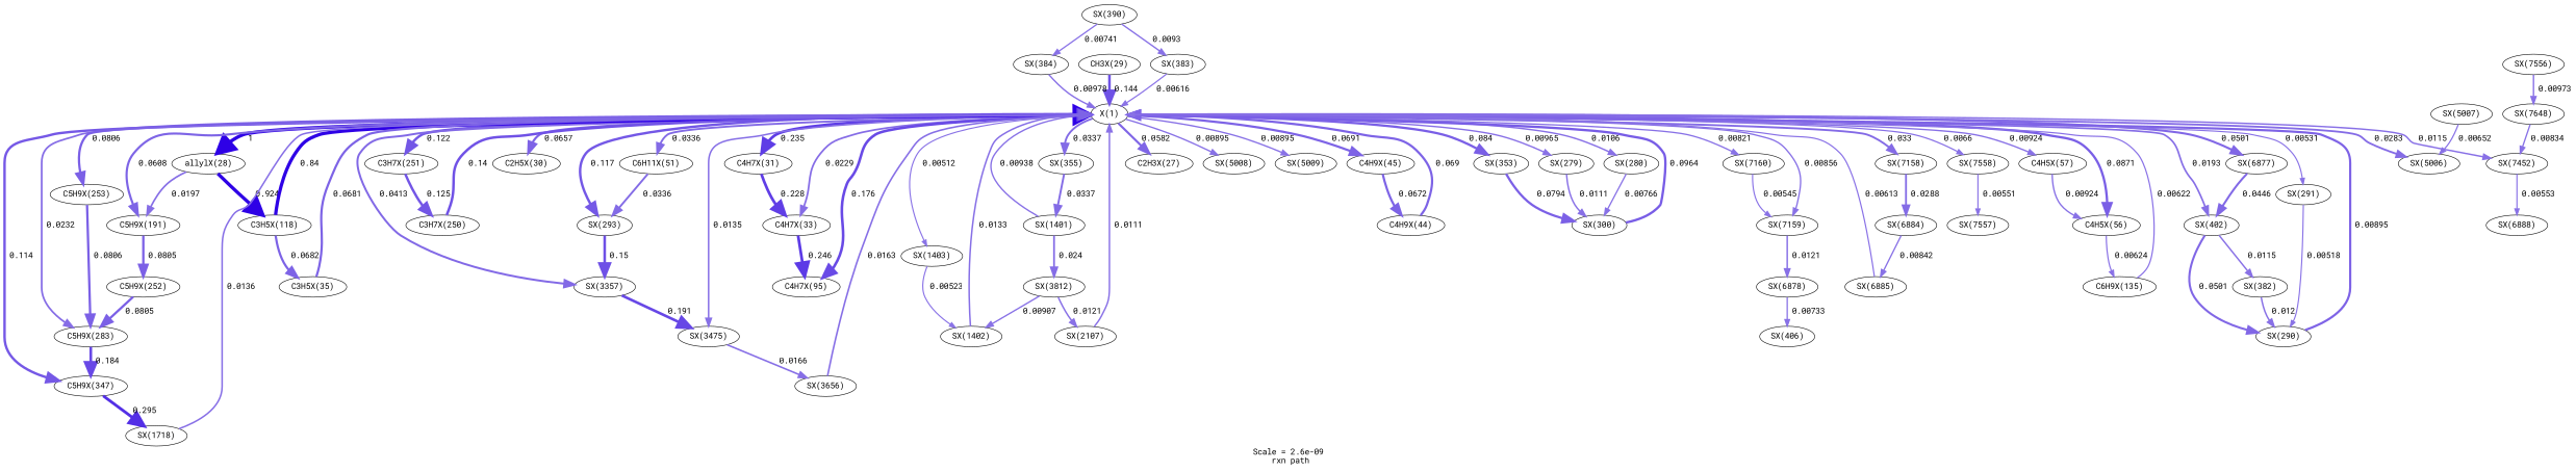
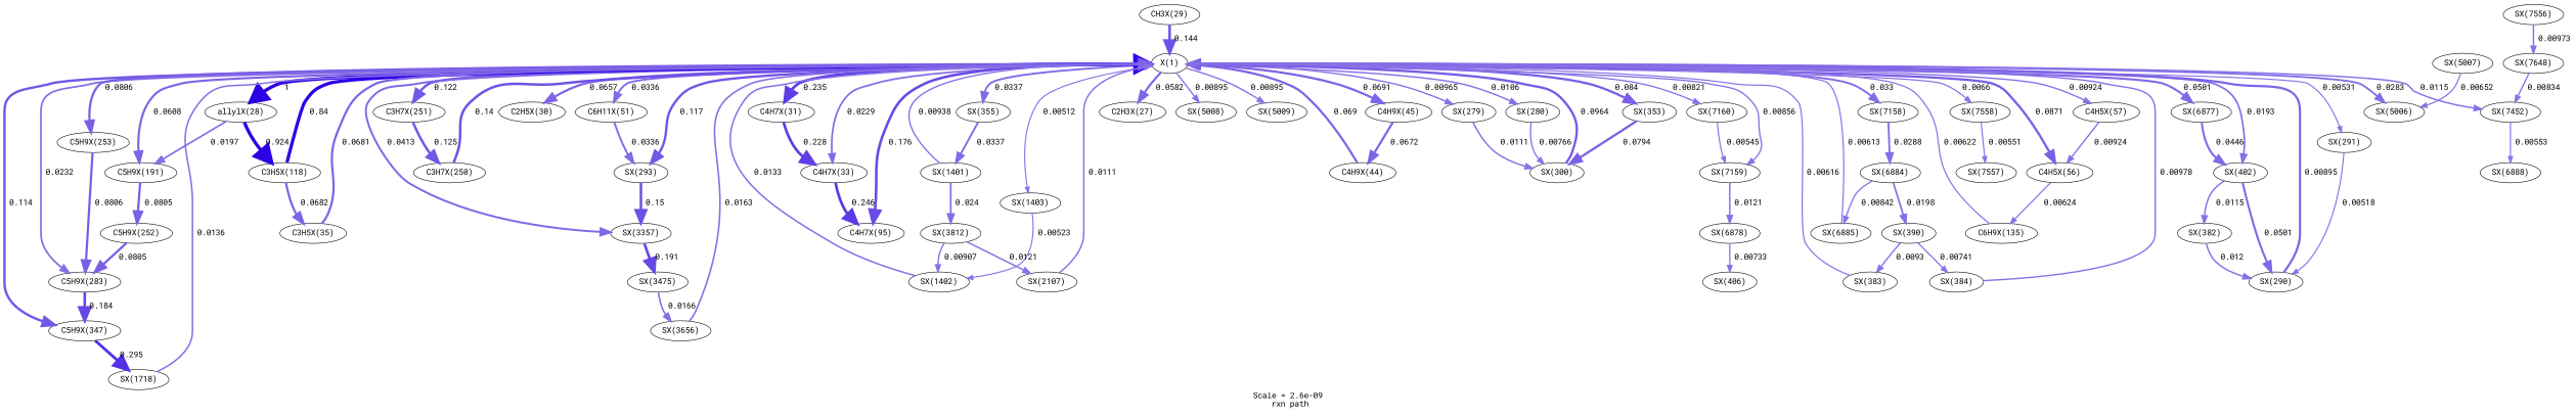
  digraph {
    fontname="Roboto Mono"
    label="Scale = 2.6e-09\l rxn path"
    node [fontname="Roboto Mono"]
    edge [arrowsize=1.23 color="0.7, 0.509, 0.9" fontname="Roboto Mono" style="setlinewidth(4.1)"]
    n1 [label="X(1)"]
    n2 [label="C2H3X(27)"]
    n3 [label="C4H7X(31)"]
    n4 [label="C4H7X(33)"]
    n5 [label="C4H7X(95)"]
    n6 [label="C4H5X(56)"]
    n7 [label="C4H5X(57)"]
    n8 [label="allylX(28)"]
    n9 [label="C2H5X(30)"]
    n10 [label="C3H7X(251)"]
    n11 [label="C5H9X(347)"]
    n12 [label="C5H9X(283)"]
    n13 [label="C5H9X(253)"]
    n14 [label="SX(293)"]
    n15 [label="SX(3357)"]
    n16 [label="C6H11X(51)"]
    n17 [label="SX(3475)"]
    n18 [label="SX(1403)"]
    n19 [label="SX(355)"]
    n20 [label="SX(5006)"]
    n21 [label="SX(5008)"]
    n22 [label="SX(5009)"]
    n23 [label="C4H9X(45)"]
    n24 [label="SX(353)"]
    n25 [label="SX(279)"]
    n26 [label="SX(7160)"]
    n27 [label="SX(280)"]
    n28 [label="SX(7158)"]
    n29 [label="SX(7558)"]
    n30 [label="SX(6877)"]
    n31 [label="SX(402)"]
    n32 [label="C5H9X(191)"]
    n33 [label="SX(7159)"]
    n34 [label="SX(291)"]
    n35 [label="SX(7452)"]
    n36 [label="C6H9X(135)"]
    n37 [label="C3H5X(118)"]
    n38 [label="C3H7X(250)"]
    n39 [label="SX(1718)"]
    n40 [label="SX(3656)"]
    n41 [label="SX(1402)"]
    n42 [label="SX(1401)"]
    n43 [label="C4H9X(44)"]
    n44 [label="SX(300)"]
    n45 [label="SX(7556)"]
    n46 [label="SX(7648)"]
    n47 [label="SX(6884)"]
    n48 [label="SX(7557)"]
    n49 [label="SX(290)"]
    n50 [label="SX(382)"]
    n51 [label="C5H9X(252)"]
    n52 [label="SX(6878)"]
    n53 [label="C3H5X(35)"]
    n54 [label="CH3X(29)"]
    n55 [label="SX(2107)"]
    n56 [label="SX(3812)"]
    n57 [label="SX(6885)"]
    n58 [label="SX(390)"]
    n59 [label="SX(406)"]
    n60 [label="SX(383)"]
    n61 [label="SX(384)"]
    n62 [label="SX(5007)"]
    n63 [label="SX(6888)"]
    n1 -> n2 [arrowsize=1.93 color="0.7, 0.558, 0.9" label=" 0.0582" style="setlinewidth(3.85)"]
    n1 -> n3 [arrowsize=2.45 color="0.7, 0.735, 0.9" label=" 0.235" style="setlinewidth(4.91)"]
    n1 -> n4 [arrowsize=1.57 color="0.7, 0.523, 0.9" label=" 0.0229" style="setlinewidth(3.15)"]
    n1 -> n5 [arrowsize=2.34 color="0.7, 0.676, 0.9" label=" 0.176" style="setlinewidth(4.69)"]
    n1 -> n6 [arrowsize=2.08 color="0.7, 0.587, 0.9" label=" 0.0871" style="setlinewidth(4.16)"]
    n1 -> n7 [label=" 0.00924" style="setlinewidth(2.46)"]
    n1 -> n8 [arrowsize=3 color="0.7, 1.5, 0.9" label=" 1" style="setlinewidth(6)"]
    n1 -> n9 [arrowsize=1.97 color="0.7, 0.566, 0.9" label=" 0.0657" style="setlinewidth(3.94)"]
    n1 -> n10 [arrowsize=2.21 color="0.7, 0.622, 0.9" label=" 0.122" style="setlinewidth(4.41)"]
    n1 -> n11 [arrowsize=2.18 color="0.7, 0.614, 0.9" label=" 0.114" style="setlinewidth(4.36)"]
    n1 -> n12 [arrowsize=1.58 color="0.7, 0.523, 0.9" label=" 0.0232" style="setlinewidth(3.16)"]
    n1 -> n13 [arrowsize=2.05 color="0.7, 0.581, 0.9" label=" 0.0806"]
    n1 -> n14 [arrowsize=2.19 color="0.7, 0.617, 0.9" label=" 0.117" style="setlinewidth(4.38)"]
    n1 -> n15 [arrowsize=1.8 color="0.7, 0.541, 0.9" label=" 0.0413" style="setlinewidth(3.59)"]
    n1 -> n16 [arrowsize=1.72 color="0.7, 0.534, 0.9" label=" 0.0336" style="setlinewidth(3.44)"]
-   n1 -> n17 [arrowsize=1.37 color="0.7, 0.513, 0.9" label=" 0.0135" style="setlinewidth(2.75)"]
    n1 -> n18 [arrowsize=1.01 color="0.7, 0.505, 0.9" label=" 0.00512" style="setlinewidth(2.02)"]
    n1 -> n19 [arrowsize=1.72 color="0.7, 0.534, 0.9" label=" 0.0337" style="setlinewidth(3.44)"]
    n1 -> n20 [arrowsize=1.65 color="0.7, 0.528, 0.9" label=" 0.0283" style="setlinewidth(3.31)"]
    n1 -> n21 [arrowsize=1.22 label=" 0.00895" style="setlinewidth(2.44)"]
    n1 -> n22 [arrowsize=1.22 label=" 0.00895" style="setlinewidth(2.44)"]
    n1 -> n23 [arrowsize=1.99 color="0.7, 0.569, 0.9" label=" 0.0691" style="setlinewidth(3.98)"]
    n1 -> n24 [arrowsize=2.07 color="0.7, 0.584, 0.9" label=" 0.084" style="setlinewidth(4.13)"]
    n1 -> n25 [arrowsize=1.25 color="0.7, 0.51, 0.9" label=" 0.00965" style="setlinewidth(2.5)"]
    n1 -> n26 [arrowsize=1.19 color="0.7, 0.508, 0.9" label=" 0.00821" style="setlinewidth(2.37)"]
    n1 -> n27 [arrowsize=1.29 color="0.7, 0.511, 0.9" label=" 0.0106" style="setlinewidth(2.57)"]
    n1 -> n28 [arrowsize=1.71 color="0.7, 0.533, 0.9" label=" 0.033" style="setlinewidth(3.42)"]
    n1 -> n29 [arrowsize=1.1 color="0.7, 0.507, 0.9" label=" 0.0066" style="setlinewidth(2.21)"]
    n1 -> n30 [arrowsize=1.87 color="0.7, 0.55, 0.9" label=" 0.0501" style="setlinewidth(3.74)"]
    n1 -> n31 [arrowsize=1.51 color="0.7, 0.519, 0.9" label=" 0.0193" style="setlinewidth(3.02)"]
    n1 -> n32 [arrowsize=1.94 color="0.7, 0.561, 0.9" label=" 0.0608" style="setlinewidth(3.89)"]
    n1 -> n33 [arrowsize=1.2 label=" 0.00856" style="setlinewidth(2.41)"]
    n1 -> n34 [arrowsize=1.02 color="0.7, 0.505, 0.9" label=" 0.00531" style="setlinewidth(2.05)"]
    n1 -> n35 [arrowsize=1.31 color="0.7, 0.511, 0.9" label=" 0.0115" style="setlinewidth(2.63)"]
    n3 -> n4 [arrowsize=2.44 color="0.7, 0.728, 0.9" label=" 0.228" style="setlinewidth(4.89)"]
    n4 -> n5 [arrowsize=2.47 color="0.7, 0.746, 0.9" label=" 0.246" style="setlinewidth(4.94)"]
    n6 -> n36 [arrowsize=1.08 color="0.7, 0.506, 0.9" label=" 0.00624" style="setlinewidth(2.17)"]
    n7 -> n6 [label=" 0.00924" style="setlinewidth(2.46)"]
    n8 -> n32 [arrowsize=1.52 color="0.7, 0.52, 0.9" label=" 0.0197" style="setlinewidth(3.03)"]
    n8 -> n37 [arrowsize=2.97 color="0.7, 1.42, 0.9" label=" 0.924" style="setlinewidth(5.94)"]
    n10 -> n38 [arrowsize=2.21 color="0.7, 0.625, 0.9" label=" 0.125" style="setlinewidth(4.43)"]
    n11 -> n39 [arrowsize=2.54 color="0.7, 0.795, 0.9" label=" 0.295" style="setlinewidth(5.08)"]
    n12 -> n11 [arrowsize=2.36 color="0.7, 0.684, 0.9" label=" 0.184" style="setlinewidth(4.72)"]
    n13 -> n12 [arrowsize=2.05 color="0.7, 0.581, 0.9" label=" 0.0806"]
    n14 -> n15 [arrowsize=2.28 color="0.7, 0.65, 0.9" label=" 0.15" style="setlinewidth(4.57)"]
    n15 -> n17 [arrowsize=2.38 color="0.7, 0.691, 0.9" label=" 0.191" style="setlinewidth(4.75)"]
    n16 -> n14 [arrowsize=1.72 color="0.7, 0.534, 0.9" label=" 0.0336" style="setlinewidth(3.44)"]
    n17 -> n40 [arrowsize=1.45 color="0.7, 0.517, 0.9" label=" 0.0166" style="setlinewidth(2.9)"]
    n18 -> n41 [arrowsize=1.02 color="0.7, 0.505, 0.9" label=" 0.00523" style="setlinewidth(2.03)"]
    n19 -> n42 [arrowsize=1.72 color="0.7, 0.534, 0.9" label=" 0.0337" style="setlinewidth(3.44)"]
    n23 -> n43 [arrowsize=1.98 color="0.7, 0.567, 0.9" label=" 0.0672" style="setlinewidth(3.96)"]
    n24 -> n44 [arrowsize=2.04 color="0.7, 0.579, 0.9" label=" 0.0794" style="setlinewidth(4.09)"]
    n25 -> n44 [arrowsize=1.3 color="0.7, 0.511, 0.9" label=" 0.0111" style="setlinewidth(2.6)"]
    n26 -> n33 [arrowsize=1.03 color="0.7, 0.505, 0.9" label=" 0.00545" style="setlinewidth(2.07)"]
    n27 -> n44 [arrowsize=1.16 color="0.7, 0.508, 0.9" label=" 0.00766" style="setlinewidth(2.32)"]
    n28 -> n47 [arrowsize=1.66 color="0.7, 0.529, 0.9" label=" 0.0288" style="setlinewidth(3.32)"]
    n29 -> n48 [arrowsize=1.04 color="0.7, 0.506, 0.9" label=" 0.00551" style="setlinewidth(2.07)"]
    n30 -> n31 [arrowsize=1.83 color="0.7, 0.545, 0.9" label=" 0.0446" style="setlinewidth(3.65)"]
    n31 -> n49 [arrowsize=1.87 color="0.7, 0.55, 0.9" label=" 0.0501" style="setlinewidth(3.74)"]
    n31 -> n50 [arrowsize=1.31 color="0.7, 0.512, 0.9" label=" 0.0115" style="setlinewidth(2.63)"]
    n32 -> n51 [arrowsize=2.05 color="0.7, 0.58, 0.9" label=" 0.0805"]
    n33 -> n52 [arrowsize=1.33 color="0.7, 0.512, 0.9" label=" 0.0121" style="setlinewidth(2.67)"]
    n34 -> n49 [arrowsize=1.01 color="0.7, 0.505, 0.9" label=" 0.00518" style="setlinewidth(2.03)"]
    n35 -> n63 [arrowsize=1.04 color="0.7, 0.506, 0.9" label=" 0.00553" style="setlinewidth(2.08)"]
    n36 -> n1 [arrowsize=1.08 color="0.7, 0.506, 0.9" label=" 0.00622" style="setlinewidth(2.16)"]
    n37 -> n1 [arrowsize=2.93 color="0.7, 1.34, 0.9" label=" 0.84" style="setlinewidth(5.87)"]
    n37 -> n53 [arrowsize=1.99 color="0.7, 0.568, 0.9" label=" 0.0682" style="setlinewidth(3.97)"]
    n38 -> n1 [arrowsize=2.26 color="0.7, 0.64, 0.9" label=" 0.14" style="setlinewidth(4.52)"]
    n39 -> n1 [arrowsize=1.38 color="0.7, 0.514, 0.9" label=" 0.0136" style="setlinewidth(2.76)"]
    n40 -> n1 [arrowsize=1.45 color="0.7, 0.516, 0.9" label=" 0.0163" style="setlinewidth(2.89)"]
    n41 -> n1 [arrowsize=1.37 color="0.7, 0.513, 0.9" label=" 0.0133" style="setlinewidth(2.74)"]
    n42 -> n1 [arrowsize=1.24 label=" 0.00938" style="setlinewidth(2.48)"]
    n42 -> n56 [arrowsize=1.59 color="0.7, 0.524, 0.9" label=" 0.024" style="setlinewidth(3.18)"]
    n43 -> n1 [arrowsize=1.99 color="0.7, 0.569, 0.9" label=" 0.069" style="setlinewidth(3.98)"]
    n44 -> n1 [arrowsize=2.12 color="0.7, 0.596, 0.9" label=" 0.0964" style="setlinewidth(4.23)"]
    n45 -> n46 [arrowsize=1.25 color="0.7, 0.51, 0.9" label=" 0.00973" style="setlinewidth(2.5)"]
    n46 -> n35 [arrowsize=1.19 color="0.7, 0.508, 0.9" label=" 0.00834" style="setlinewidth(2.39)"]
    n47 -> n57 [arrowsize=1.2 color="0.7, 0.508, 0.9" label=" 0.00842" style="setlinewidth(2.39)"]
+   n47 -> n58 [arrowsize=1.52 color="0.7, 0.52, 0.9" label=" 0.0198" style="setlinewidth(3.04)"]
    n49 -> n1 [arrowsize=1.97 color="0.7, 0.566, 0.9" label=" 0.00895" style="setlinewidth(3.95)"]
    n50 -> n49 [arrowsize=1.33 color="0.7, 0.512, 0.9" label=" 0.012" style="setlinewidth(2.66)"]
    n51 -> n12 [arrowsize=2.05 color="0.7, 0.58, 0.9" label=" 0.0805"]
    n52 -> n59 [arrowsize=1.14 color="0.7, 0.507, 0.9" label=" 0.00733" style="setlinewidth(2.29)"]
    n53 -> n1 [arrowsize=1.99 color="0.7, 0.568, 0.9" label=" 0.0681" style="setlinewidth(3.97)"]
    n54 -> n1 [arrowsize=2.27 color="0.7, 0.644, 0.9" label=" 0.144" style="setlinewidth(4.54)"]
    n55 -> n1 [arrowsize=1.3 color="0.7, 0.511, 0.9" label=" 0.0111" style="setlinewidth(2.6)"]
    n56 -> n41 [label=" 0.00907" style="setlinewidth(2.45)"]
    n56 -> n55 [arrowsize=1.33 color="0.7, 0.512, 0.9" label=" 0.0121" style="setlinewidth(2.66)"]
    n57 -> n1 [arrowsize=1.08 color="0.7, 0.506, 0.9" label=" 0.00613" style="setlinewidth(2.15)"]
    n58 -> n60 [label=" 0.0093" style="setlinewidth(2.47)"]
    n58 -> n61 [arrowsize=1.15 color="0.7, 0.507, 0.9" label=" 0.00741" style="setlinewidth(2.3)"]
    n60 -> n1 [arrowsize=1.08 color="0.7, 0.506, 0.9" label=" 0.00616" style="setlinewidth(2.16)"]
    n61 -> n1 [arrowsize=1.25 color="0.7, 0.51, 0.9" label=" 0.00978" style="setlinewidth(2.51)"]
    n62 -> n20 [arrowsize=1.1 color="0.7, 0.507, 0.9" label=" 0.00652" style="setlinewidth(2.2)"]
  }
